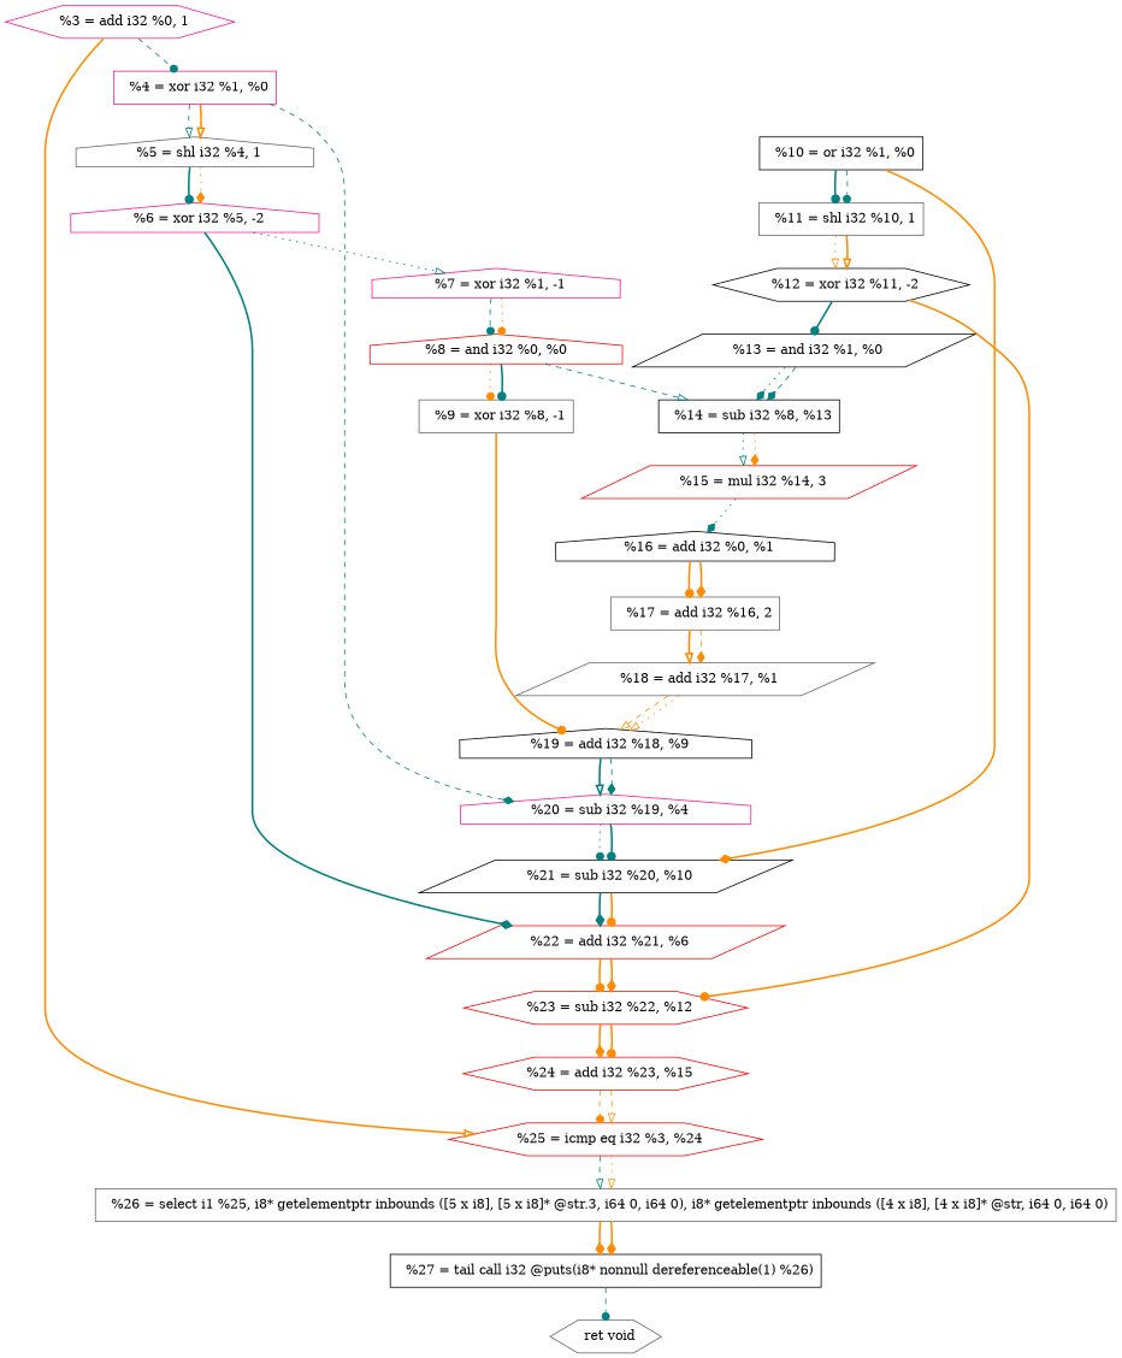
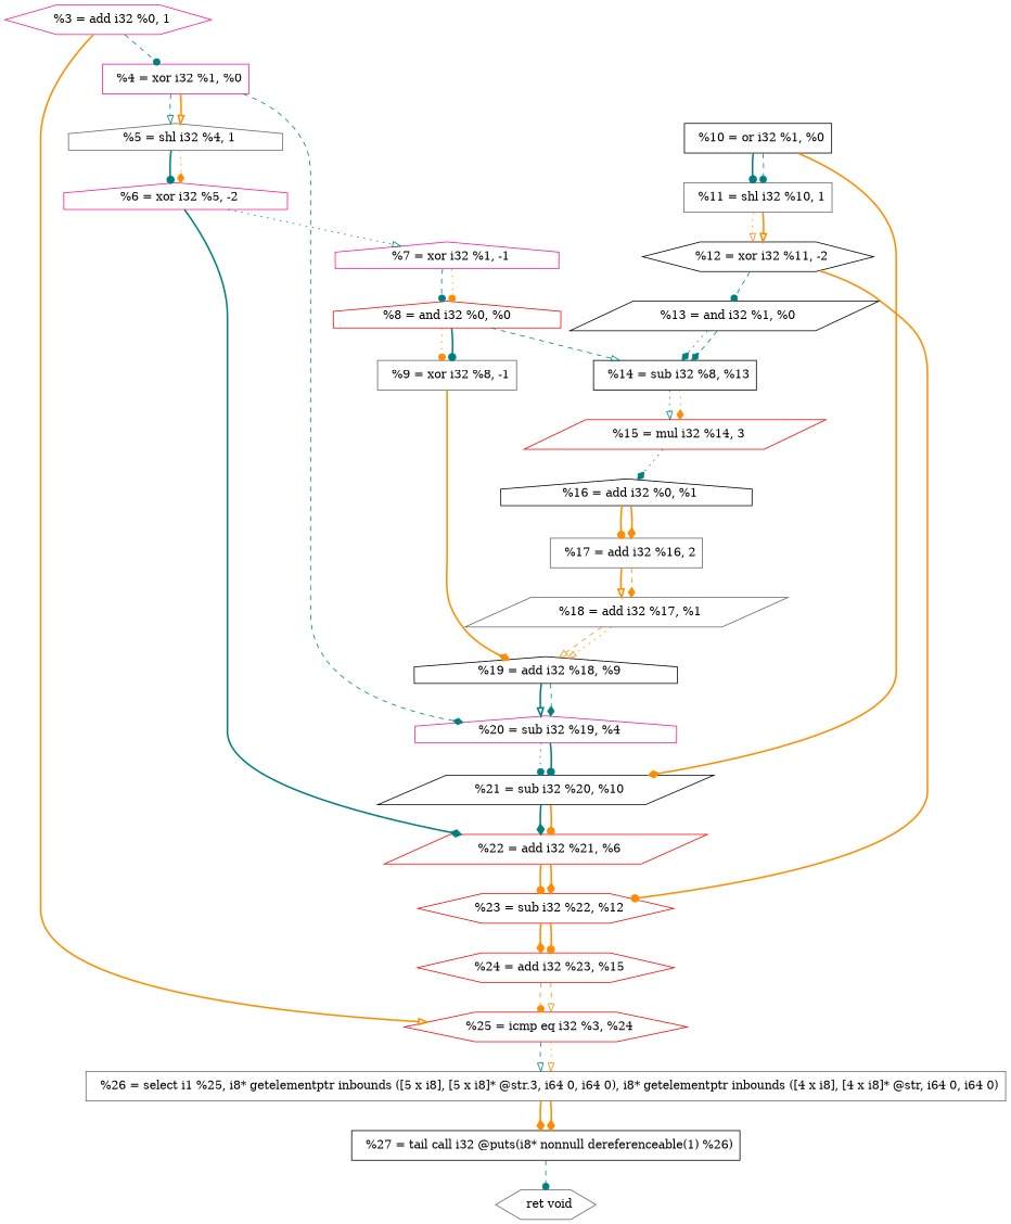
  digraph {
    node [color=black shape=box]
    edge [arrowhead=dot color=darkorange style=bold]
    n1 [color=deeppink label="  %3 = add i32 %0, 1" shape=hexagon]
    n2 [color=deeppink label="  %4 = xor i32 %1, %0"]
    n3 [color=red label="  %25 = icmp eq i32 %3, %24" shape=hexagon]
    n4 [color=gray40 label="  %5 = shl i32 %4, 1" shape=house]
    n5 [color=deeppink label="  %20 = sub i32 %19, %4" shape=house]
    n6 [color=gray40 label="  %26 = select i1 %25, i8* getelementptr inbounds ([5 x i8], [5 x i8]* @str.3, i64 0, i64 0), i8* getelementptr inbounds ([4 x i8], [4 x i8]* @str, i64 0, i64 0)"]
    n7 [color=deeppink label="  %6 = xor i32 %5, -2" shape=house]
    n8 [label="  %21 = sub i32 %20, %10" shape=parallelogram]
    n9 [color=deeppink label="  %7 = xor i32 %1, -1" shape=house]
    n10 [color=red label="  %22 = add i32 %21, %6" shape=parallelogram]
    n11 [color=red label="%8 = and i32 %0, %0" shape=house]
    n12 [color=red label="  %23 = sub i32 %22, %12" shape=hexagon]
    n13 [color=gray40 label="  %9 = xor i32 %8, -1"]
    n14 [label="  %14 = sub i32 %8, %13"]
    n15 [label="  %19 = add i32 %18, %9" shape=house]
    n16 [color=red label="  %15 = mul i32 %14, 3" shape=parallelogram]
    n17 [label="  %10 = or i32 %1, %0"]
    n18 [color=gray40 label="  %11 = shl i32 %10, 1"]
    n19 [label="  %12 = xor i32 %11, -2" shape=hexagon]
    n20 [label="  %13 = and i32 %1, %0" shape=parallelogram]
    n21 [color=red label="  %24 = add i32 %23, %15" shape=hexagon]
    n22 [label="  %16 = add i32 %0, %1" shape=house]
    n23 [color=gray40 label="  %17 = add i32 %16, 2"]
    n24 [color=gray40 label="  %18 = add i32 %17, %1" shape=parallelogram]
    n25 [label="  %27 = tail call i32 @puts(i8* nonnull dereferenceable(1) %26)"]
    n26 [color=gray40 label="  ret void" shape=hexagon]
    n1 -> n2 [color=teal style=dashed]
    n1 -> n3 [arrowhead=onormal]
    n2 -> n4 [arrowhead=onormal color=teal style=dashed]
    n2 -> n4 [arrowhead=onormal]
    n2 -> n5 [arrowhead=diamond color=teal style=dashed]
    n3 -> n6 [arrowhead=onormal color=teal style=dashed]
    n3 -> n6 [arrowhead=onormal style=dotted]
    n4 -> n7 [color=teal]
    n4 -> n7 [arrowhead=diamond style=dotted]
    n5 -> n8 [color=teal style=dotted]
    n5 -> n8 [color=teal]
    n6 -> n25 [arrowhead=diamond]
    n6 -> n25 [arrowhead=diamond]
    n7 -> n9 [arrowhead=onormal color=teal style=dotted]
    n7 -> n10 [arrowhead=diamond color=teal]
    n8 -> n10 [arrowhead=diamond color=teal]
    n8 -> n10
    n9 -> n11 [color=teal style=dashed]
    n9 -> n11 [style=dotted]
    n10 -> n12
    n10 -> n12 [arrowhead=diamond]
    n11 -> n13 [style=dotted]
    n11 -> n13 [color=teal]
    n11 -> n14 [arrowhead=onormal color=teal style=dashed]
    n12 -> n21 [arrowhead=diamond]
    n12 -> n21
-   n13 -> n15
+   n13 -> n15 [arrowhead=diamond]
    n14 -> n16 [arrowhead=onormal color=teal style=dotted]
    n14 -> n16 [arrowhead=diamond style=dotted]
    n15 -> n5 [arrowhead=onormal color=teal]
    n15 -> n5 [arrowhead=diamond color=teal style=dashed]
    n16 -> n22 [arrowhead=diamond color=teal style=dotted]
    n17 -> n8 [arrowhead=diamond]
    n17 -> n18 [color=teal]
    n17 -> n18 [color=teal style=dashed]
    n18 -> n19 [arrowhead=onormal style=dotted]
    n18 -> n19 [arrowhead=onormal]
    n19 -> n12
-   n19 -> n20 [color=teal]
+   n19 -> n20 [color=teal style=dashed]
    n20 -> n14 [arrowhead=diamond color=teal style=dotted]
    n20 -> n14 [arrowhead=diamond color=teal style=dashed]
    n21 -> n3 [style=dashed]
    n21 -> n3 [arrowhead=onormal style=dashed]
    n22 -> n23
    n22 -> n23 [arrowhead=diamond]
    n23 -> n24 [arrowhead=onormal]
    n23 -> n24 [arrowhead=diamond style=dashed]
    n24 -> n15 [arrowhead=onormal style=dashed]
    n24 -> n15 [arrowhead=onormal style=dotted]
    n25 -> n26 [color=teal style=dashed]
  }
